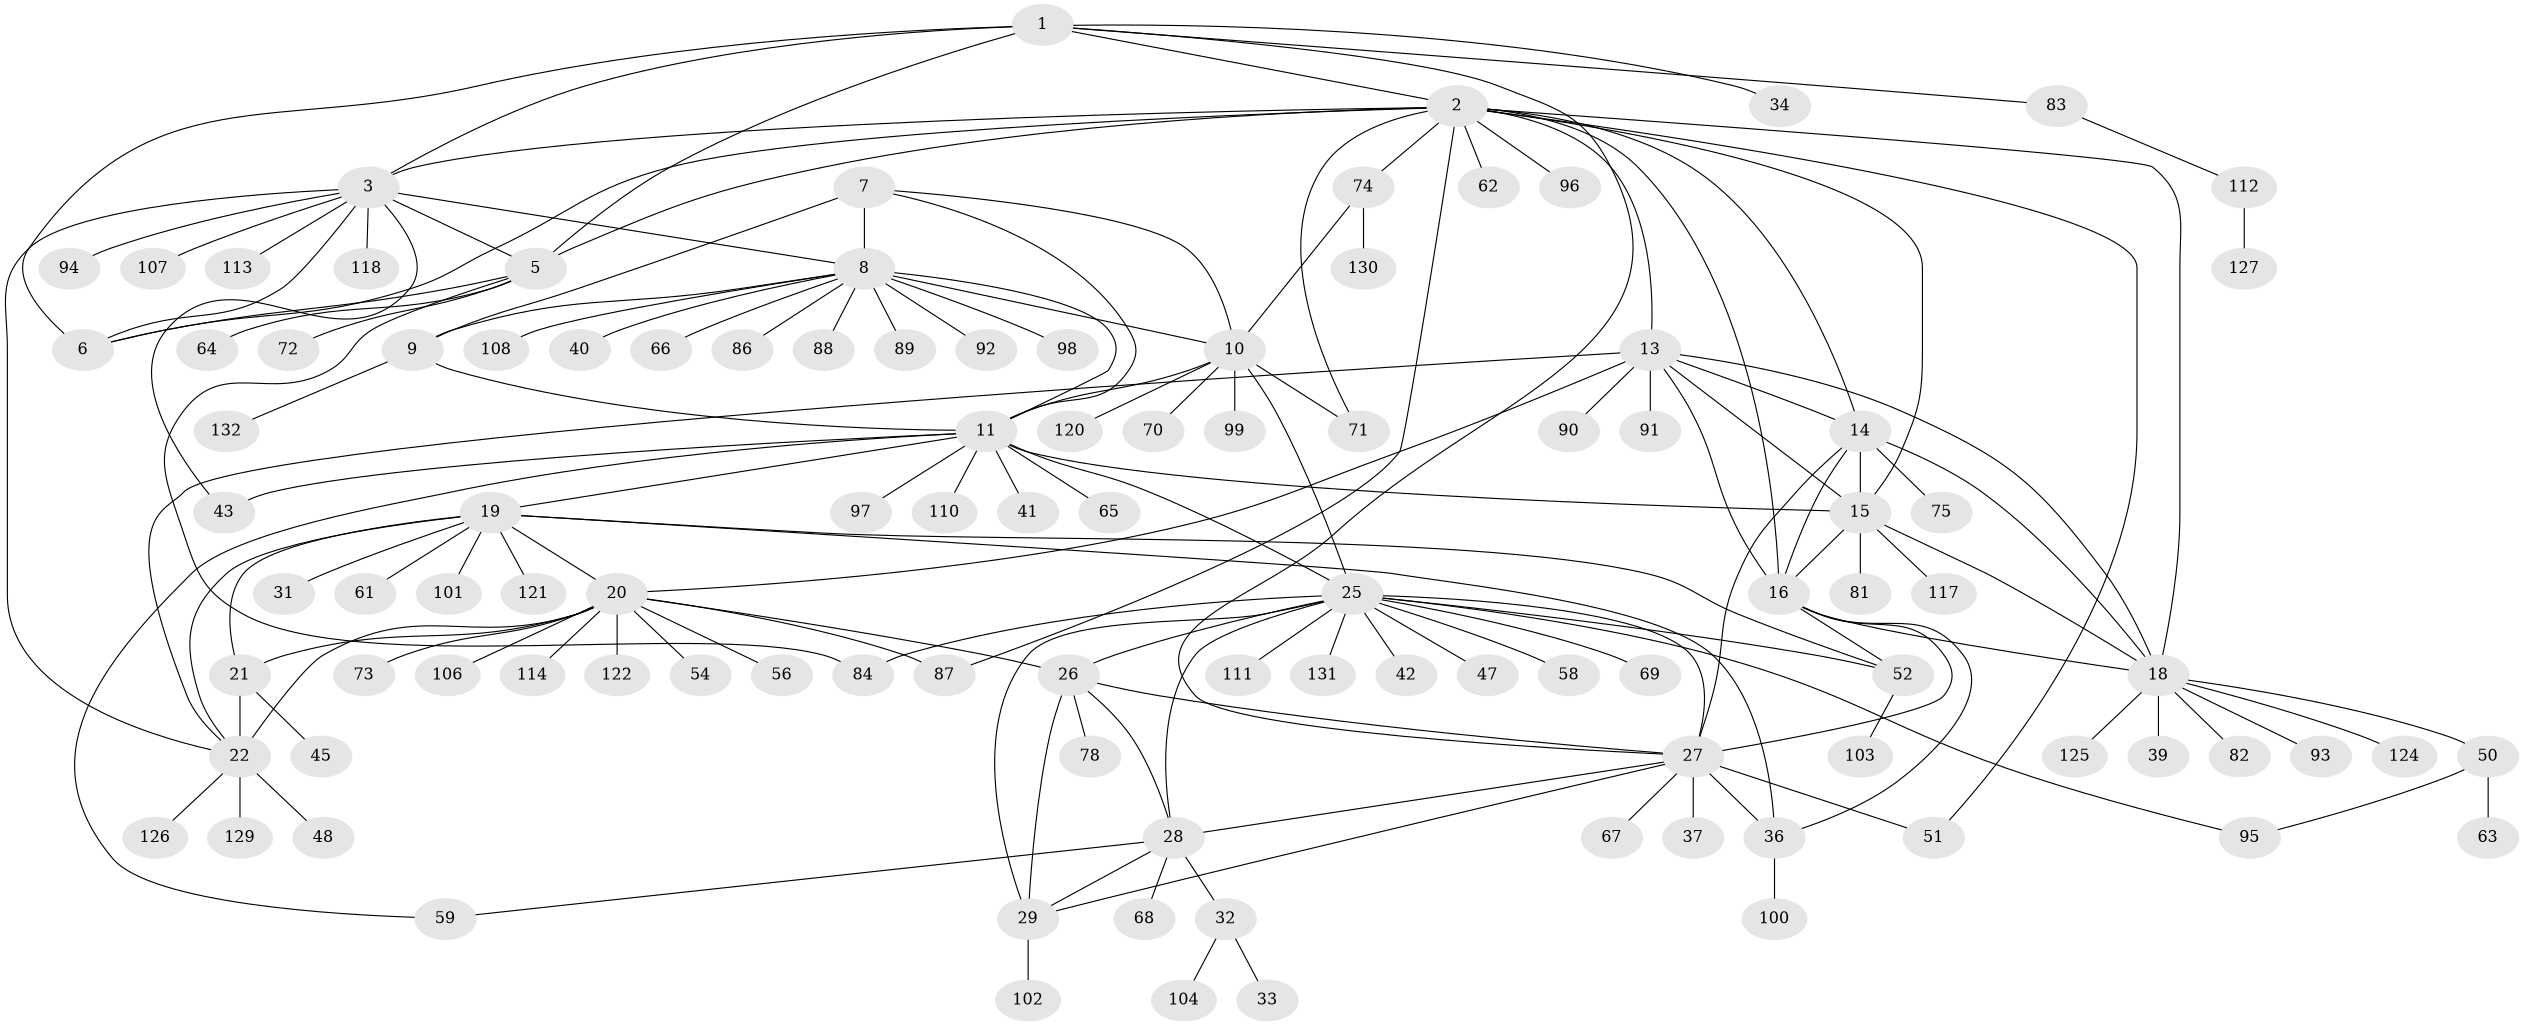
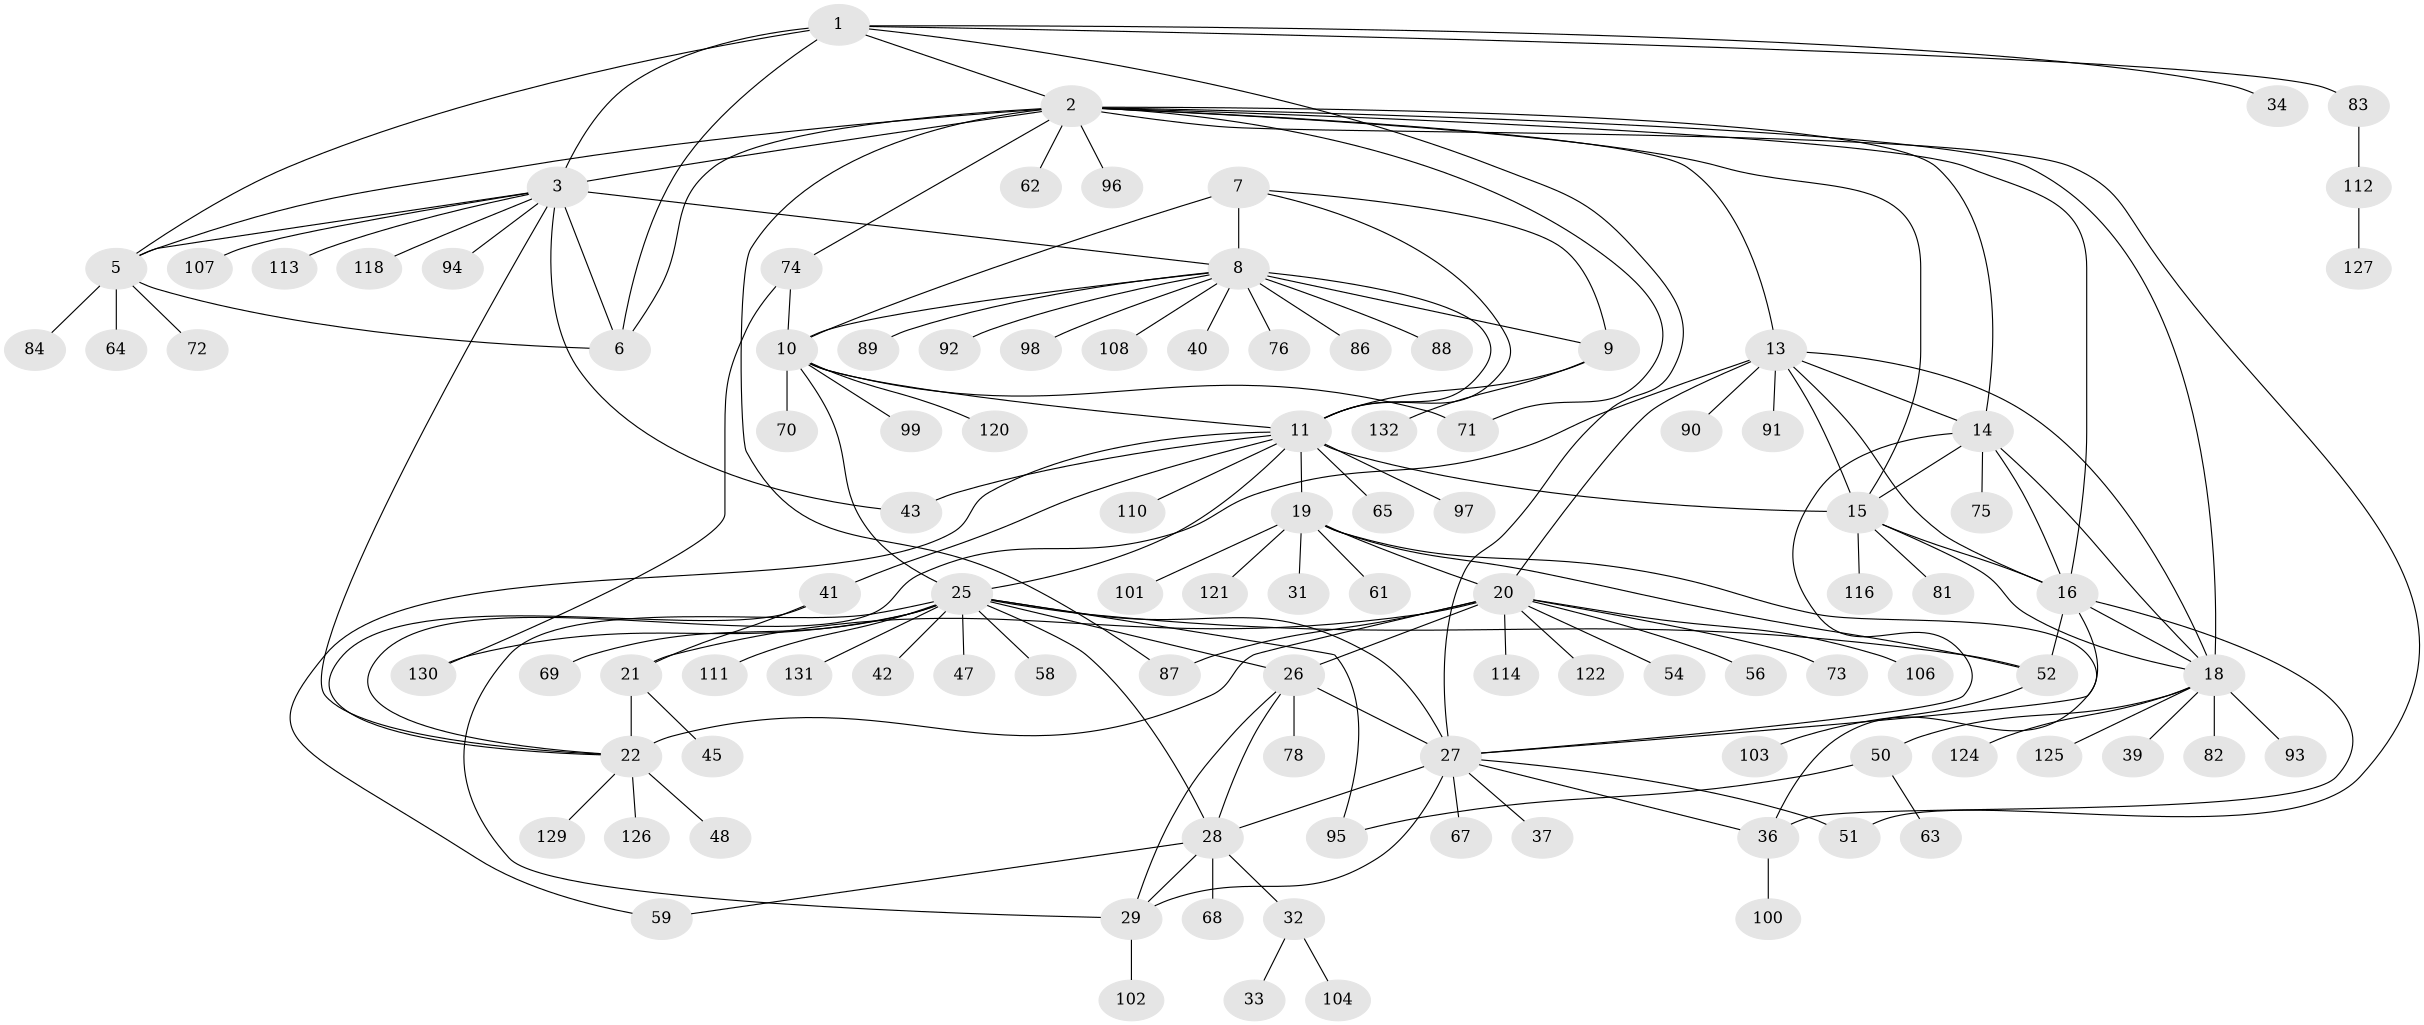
  graph {
    node [color=gray90 style=filled]
    1 [super="+117"]
    2 [super="+17"]
    3 [super="+4"]
    5 [super="+46"]
    6
    27 [super="+85"]
    34
    83
    13 [super="+77"]
    14 [super="+76"]
    15 [super="+53"]
    16 [super="+119"]
    18 [super="+123"]
    51
    62
    71
    74
    87
    96
    8 [super="+12"]
    22 [super="+23"]
    43
    94
    107
    113
    118
    64
    72
    84
    36 [super="+79"]
    28 [super="+35"]
    29 [super="+57"]
    37
    67
    112
    20 [super="+24"]
    90
    91
    75
    81
-   116 [label=117]
+   116
    52 [super="+55"]
    39 [super="+105"]
    50
    82
    93
    124
    125
    130
    10 [super="+38"]
    9 [super="+109"]
    11 [super="+80"]
    40
-   66
+   66 [label=76]
    86
    88
    89
    92
    98
    108
    48
    126
    129
    7 [super="+49"]
    132
    25 [super="+30"]
    70
    99
    120
    19 [super="+44"]
    41
    59
    65
    97
    110
    26
    42
    47
    58
    69
    95
    111
    131
    21
    31
    61
    101
    121
    54
    56
    73 [super="+115"]
    106
    114
    122
    100
    103
    63
    45 [super="+60"]
    78
    32
    68
    102 [super="+128"]
    33
    104
    127
    1 -- 2
    1 -- 3 [weight=2]
    1 -- 5
    1 -- 6
    1 -- 27
    1 -- 34
    1 -- 83
    2 -- 3 [weight=2]
    2 -- 5
    2 -- 6
    2 -- 13
    2 -- 14
    2 -- 15
    2 -- 16
    2 -- 18
    2 -- 51
    2 -- 62
    2 -- 71
    2 -- 74
    2 -- 87
    2 -- 96
    3 -- 5 [weight=2]
    3 -- 6 [weight=2]
    3 -- 8
    3 -- 22
    3 -- 43
    3 -- 94
    3 -- 107
    3 -- 113
    3 -- 118
    5 -- 6
    5 -- 64
    5 -- 72
    5 -- 84
    27 -- 51
    27 -- 36
    27 -- 28
    27 -- 29
    27 -- 37
    27 -- 67
    83 -- 112
    13 -- 14
    13 -- 15
    13 -- 16
    13 -- 18
    13 -- 22
    13 -- 20
    13 -- 90
    13 -- 91
    14 -- 27
    14 -- 15
    14 -- 16
    14 -- 18
    14 -- 75
    15 -- 16
    15 -- 18
    15 -- 81
    15 -- 116
    16 -- 27
    16 -- 18
    16 -- 36
    16 -- 52
    18 -- 39
    18 -- 50
    18 -- 82
    18 -- 93
    18 -- 124
    18 -- 125
    74 -- 130
    74 -- 10
    8 -- 10 [weight=2]
    8 -- 9 [weight=2]
    8 -- 11 [weight=2]
    8 -- 40
    8 -- 66
    8 -- 86
    8 -- 88
    8 -- 89
    8 -- 92
    8 -- 98
    8 -- 108
    22 -- 48
    22 -- 126
    22 -- 129
    36 -- 100
    28 -- 29
    28 -- 59
    28 -- 32
    28 -- 68
    29 -- 102
    112 -- 127
    20 -- 87
    20 -- 22 [weight=4]
    20 -- 26
    20 -- 21 [weight=2]
    20 -- 54
    20 -- 56
    20 -- 73
    20 -- 106
    20 -- 114
    20 -- 122
    52 -- 103
    50 -- 95
    50 -- 63
    10 -- 71
    10 -- 11
    10 -- 25
    10 -- 70
    10 -- 99
    10 -- 120
    9 -- 11
    9 -- 132
    11 -- 15
    11 -- 43
    11 -- 25
    11 -- 19
    11 -- 41
    11 -- 59
    11 -- 65
    11 -- 97
    11 -- 110
    7 -- 8 [weight=2]
    7 -- 10
    7 -- 9
    7 -- 11
    25 -- 27 [weight=2]
    25 -- 28 [weight=2]
    25 -- 29 [weight=2]
    25 -- 52
-   25 -- 84
+   25 -- 130
    25 -- 26 [weight=2]
    25 -- 42
    25 -- 47
    25 -- 58
    25 -- 69
    25 -- 95
    25 -- 111
    25 -- 131
-   19 -- 22 [weight=2]
+   41 -- 22 [weight=2]
    19 -- 36
    19 -- 20 [weight=2]
    19 -- 52
-   19 -- 21
+   41 -- 21
    19 -- 31
    19 -- 61
    19 -- 101
    19 -- 121
    26 -- 27
    26 -- 28
    26 -- 29
    26 -- 78
    21 -- 22 [weight=2]
    21 -- 45
    32 -- 33
    32 -- 104
  }
